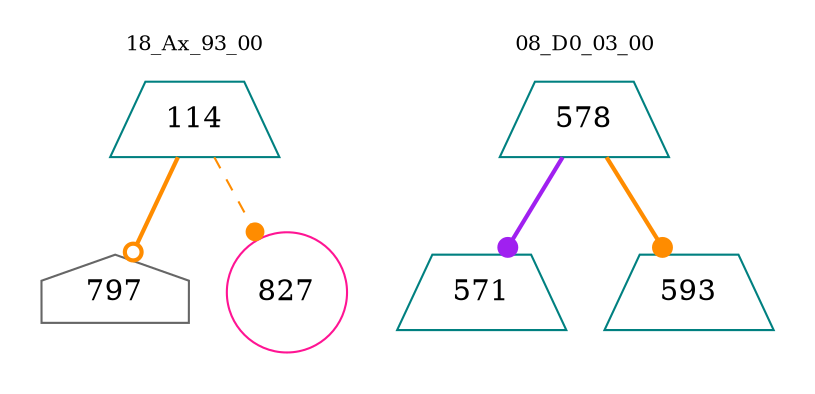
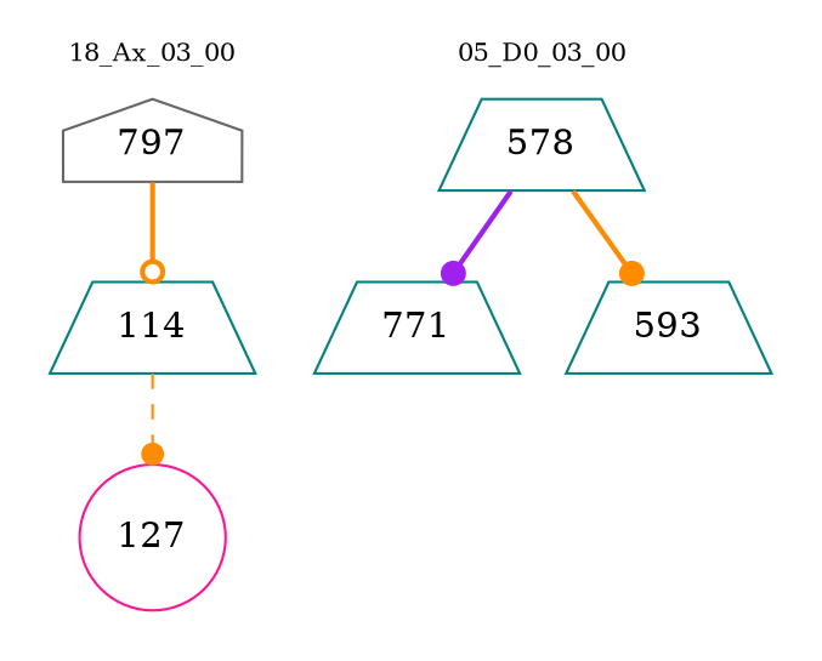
  digraph {
    node [color=teal shape=trapezium]
    edge [arrowhead=dot color=darkorange style=bold]
    n1 [label=114]
    n2 [color=gray40 label=797 shape=house]
-   n3 [color=deeppink label=827 shape=circle]
+   n3 [color=deeppink label=127 shape=circle]
    n4 [label=578]
-   n5 [label=571]
+   n5 [label=771]
    n6 [label=593]
    subgraph cluster_1 {
      color=white
      fontsize=10
-     label="18_Ax_93_00"
+     label="18_Ax_03_00"
      n1
      n2
      n3
    }
    subgraph cluster_2 {
      color=white
      fontsize=10
-     label="08_D0_03_00"
+     label="05_D0_03_00"
      n4
      n5
      n6
    }
-   n1 -> n2 [arrowhead=odot]
+   n2 -> n1 [arrowhead=odot]
    n1 -> n3 [style=dashed]
    n4 -> n5 [color=purple]
    n4 -> n6
  }
